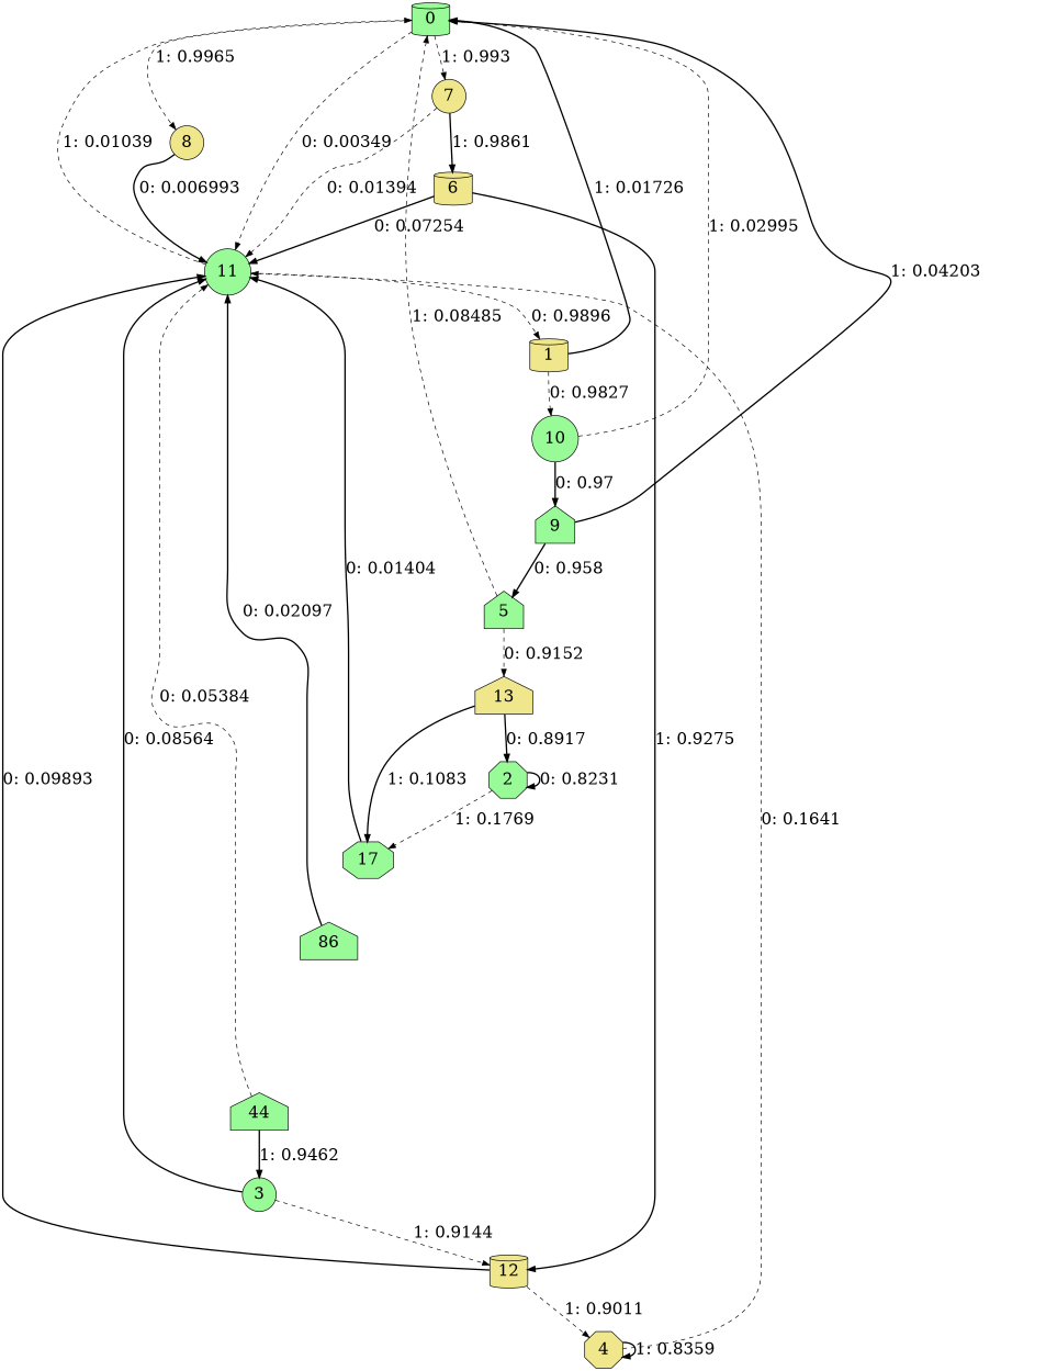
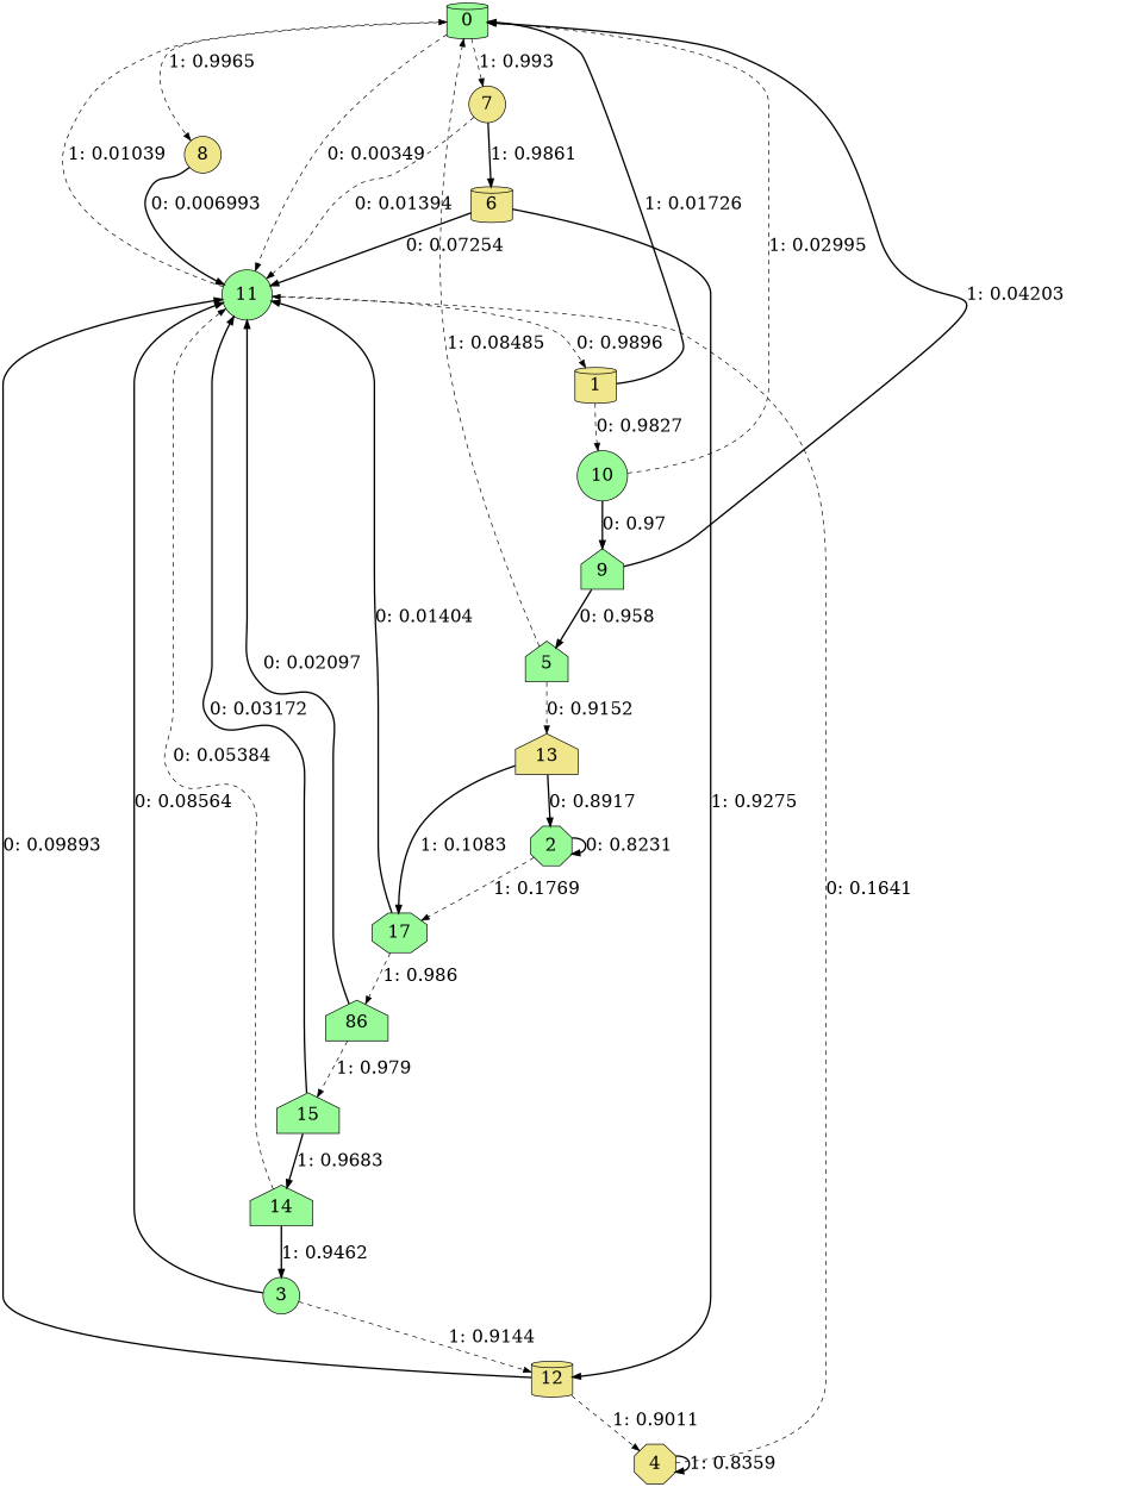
  digraph {
    node [fillcolor=palegreen fontsize=24 shape=house style=filled]
    edge [fontsize=24 style=bold]
    0 [shape=cylinder]
    11 [shape=circle]
    8 [fillcolor=khaki shape=circle]
    7 [fillcolor=khaki shape=circle]
    1 [fillcolor=khaki shape=cylinder]
    10 [shape=circle]
    6 [fillcolor=khaki shape=cylinder]
    9
    5
    2 [shape=octagon]
    17 [shape=octagon]
    n12 [label=86]
+   15
    3 [shape=circle]
    12 [fillcolor=khaki shape=cylinder]
    4 [fillcolor=khaki shape=octagon]
    13 [fillcolor=khaki]
-   14 [label=44]
+   14
    0 -> 11 [label="0: 0.00349  " style=dashed]
    0 -> 8 [label="1: 0.9965   " style=dashed]
    0 -> 7 [label="1: 0.993    " style=dashed]
    11 -> 0 [label="1: 0.01039  " style=dashed]
    11 -> 1 [label="0: 0.9896   " style=dashed]
    8 -> 11 [label="0: 0.006993  "]
    7 -> 11 [label="0: 0.01394  " style=dashed]
    7 -> 6 [label="1: 0.9861   "]
    1 -> 0 [label="1: 0.01726  "]
    1 -> 10 [label="0: 0.9827   " style=dashed]
    10 -> 0 [label="1: 0.02995  " style=dashed]
    10 -> 9 [label="0: 0.97     "]
    6 -> 11 [label="0: 0.07254  "]
    6 -> 12 [label="1: 0.9275   "]
    9 -> 0 [label="1: 0.04203  "]
    9 -> 5 [label="0: 0.958    "]
    5 -> 0 [label="1: 0.08485  " style=dashed]
    5 -> 13 [label="0: 0.9152   " style=dashed]
    2 -> 2 [label="0: 0.8231   "]
    2 -> 17 [label="1: 0.1769   " style=dashed]
    17 -> 11 [label="0: 0.01404  "]
+   17 -> n12 [label="1: 0.986    " style=dashed]
    n12 -> 11 [label="0: 0.02097  "]
+   n12 -> 15 [label="1: 0.979    " style=dashed]
+   15 -> 11 [label="0: 0.03172  "]
+   15 -> 14 [label="1: 0.9683   "]
    3 -> 11 [label="0: 0.08564  "]
    3 -> 12 [label="1: 0.9144   " style=dashed]
    12 -> 11 [label="0: 0.09893  "]
    12 -> 4 [label="1: 0.9011   " style=dashed]
    4 -> 11 [label="0: 0.1641   " style=dashed]
    4 -> 4 [label="1: 0.8359   "]
    13 -> 2 [label="0: 0.8917   "]
    13 -> 17 [label="1: 0.1083   "]
    14 -> 11 [label="0: 0.05384  " style=dashed]
    14 -> 3 [label="1: 0.9462   "]
  }
